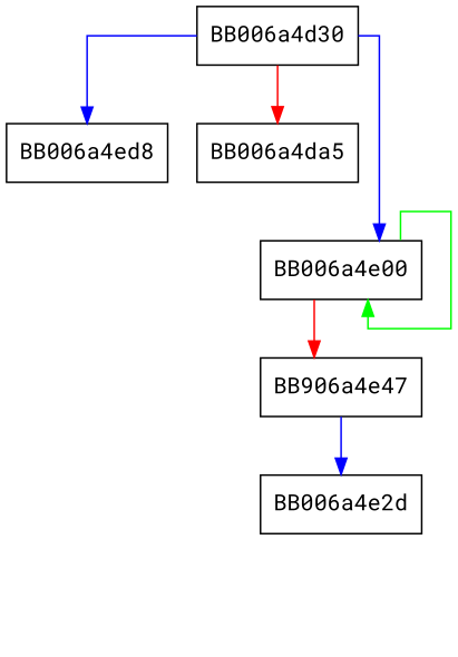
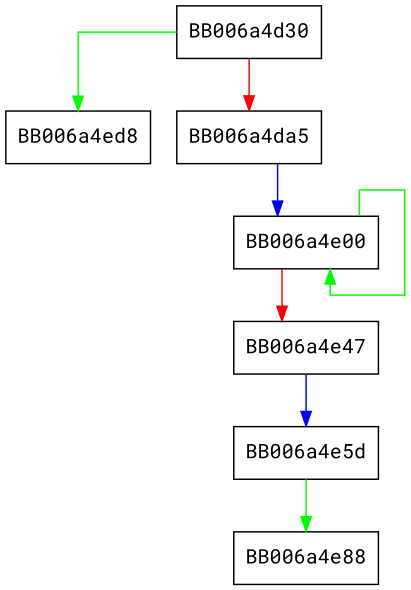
  digraph {
    fontname="Roboto Mono"
    splines=ortho
    node [fontname="Roboto Mono" shape=box]
    edge [color=green fontname="Roboto Mono"]
    n1 [label=BB006a4d30]
    BB006a4ed8
    BB006a4da5
    BB006a4e00
-   BB006a4e5d [label=BB006a4e2d]
-   BB006a4e47 [label=BB906a4e47]
-   n1 -> BB006a4ed8 [color=blue]
+   BB006a4e5d
+   BB006a4e88
+   BB006a4e47
+   n1 -> BB006a4ed8
    n1 -> BB006a4da5 [color=red]
-   n1 -> BB006a4e00 [color=blue]
+   BB006a4da5 -> BB006a4e00 [color=blue]
    BB006a4e00 -> BB006a4e00
    BB006a4e00 -> BB006a4e47 [color=red]
+   BB006a4e5d -> BB006a4e88
    BB006a4e47 -> BB006a4e5d [color=blue]
  }
